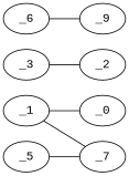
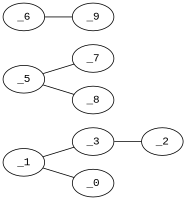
  graph {
    fontname="Liberation Mono"
    rankdir=LR
    node [charge=0 chem=4 fontname="Liberation Mono" symbol="N  " x=2.866 y=0.75]
    edge [fontname="Liberation Mono" valence=1]
    _1 [chem=1 symbol="C  " y=0.25]
    _3 [chem=2 symbol="O  " x=2]
    n3 [chem=2 label=_0 symbol="O  " y=-0.75]
    _2 [chem=2 symbol="O  " x=3.7321]
    _5 [chem=1 symbol="C  " x=6.5981 y=0.25]
    _7 [x=5.7321]
+   _8 [x=6.5981 y=-0.75]
    _6 [x=7.4641]
    _9 [x=8.3301 y=0.25]
-   _1 -- _7
+   _1 -- _3
    _1 -- n3
    _3 -- _2 [valence=2]
    _5 -- _7 [valence=2]
+   _5 -- _8
    _6 -- _9
  }
